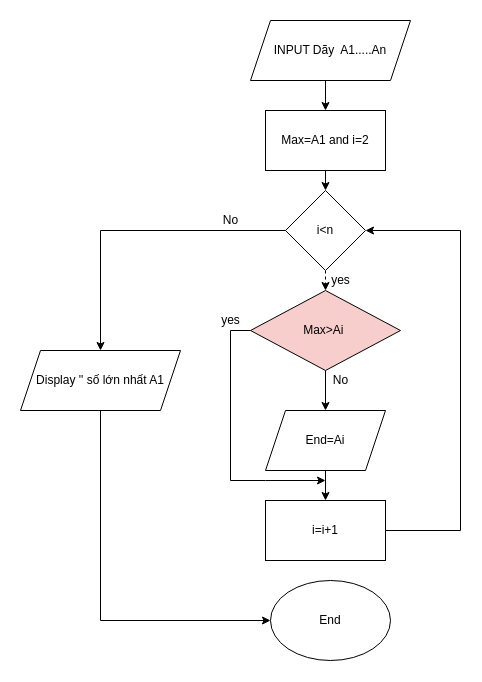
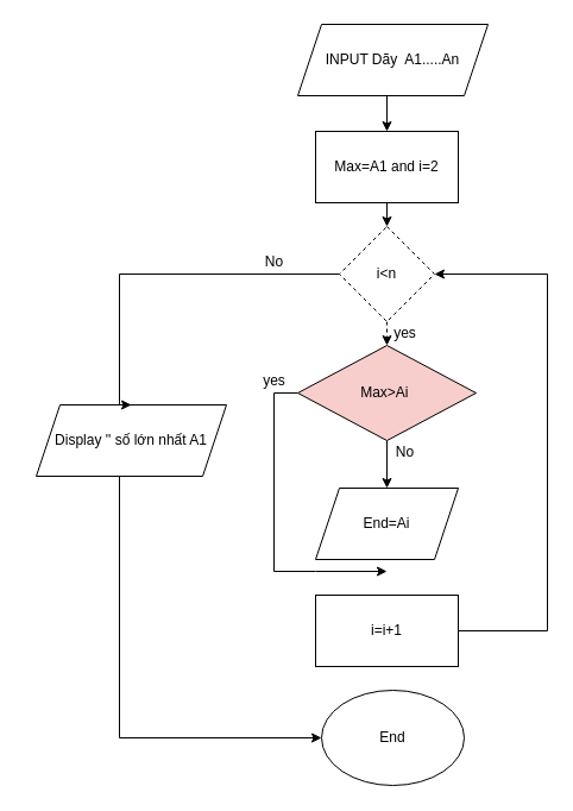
  <mxCell id="0" />
  <mxCell id="1" parent="0" />
  <mxCell id="2" style="edgeStyle=orthogonalEdgeStyle;rounded=0;orthogonalLoop=1;jettySize=auto;html=1;exitX=0.5;exitY=1;exitDx=0;exitDy=0;entryX=0.5;entryY=0;entryDx=0;entryDy=0;" parent="1" source="3" target="16" edge="1"><mxGeometry relative="1" as="geometry"><mxPoint x="325" y="100" as="targetPoint" /><Array as="points"><mxPoint x="325" y="70" /></Array></mxGeometry></mxCell>
  <mxCell id="3" value="INPUT Dãy&amp;nbsp; A1.....An" style="shape=parallelogram;perimeter=parallelogramPerimeter;whiteSpace=wrap;html=1;fixedSize=1;" parent="1" vertex="1"><mxGeometry x="250" y="20" width="160" height="60" as="geometry" /></mxCell>
  <mxCell id="4" style="edgeStyle=orthogonalEdgeStyle;rounded=0;orthogonalLoop=1;jettySize=auto;html=1;exitX=0.5;exitY=1;exitDx=0;exitDy=0;entryX=0.5;entryY=0;entryDx=0;entryDy=0;" parent="1" source="6" target="11" edge="1"><mxGeometry relative="1" as="geometry" /></mxCell>
  <mxCell id="5" style="edgeStyle=orthogonalEdgeStyle;rounded=0;orthogonalLoop=1;jettySize=auto;html=1;exitX=0;exitY=0.5;exitDx=0;exitDy=0;" parent="1" source="6" edge="1"><mxGeometry relative="1" as="geometry"><mxPoint x="325" y="480" as="targetPoint" /><Array as="points"><mxPoint x="230" y="330" /><mxPoint x="230" y="480" /><mxPoint x="265" y="480" /></Array></mxGeometry></mxCell>
  <mxCell id="6" value="Max&amp;gt;Ai&amp;nbsp;" style="rhombus;whiteSpace=wrap;html=1;fillColor=#f8cecc;" parent="1" vertex="1"><mxGeometry x="250" y="290" width="150" height="80" as="geometry" /></mxCell>
  <mxCell id="7" style="edgeStyle=orthogonalEdgeStyle;rounded=0;orthogonalLoop=1;jettySize=auto;html=1;exitX=0.5;exitY=1;exitDx=0;exitDy=0;entryX=0;entryY=0.5;entryDx=0;entryDy=0;" parent="1" source="8" target="14" edge="1"><mxGeometry relative="1" as="geometry"><mxPoint x="265" y="700" as="targetPoint" /><Array as="points"><mxPoint x="100" y="620" /></Array></mxGeometry></mxCell>
- <mxCell id="8" value="Display '' số lớn nhất A1" style="shape=parallelogram;perimeter=parallelogramPerimeter;whiteSpace=wrap;html=1;fixedSize=1;" parent="1" vertex="1"><mxGeometry x="20" y="350" width="160" height="60" as="geometry" /></mxCell>
+ <mxCell id="8" value="Display '' số lớn nhất A1" style="shape=parallelogram;perimeter=parallelogramPerimeter;whiteSpace=wrap;html=1;fixedSize=1;" parent="1" vertex="1"><mxGeometry x="30" y="340" width="160" height="60" as="geometry" /></mxCell>
  <mxCell id="9" value="yes&lt;br&gt;" style="text;html=1;align=center;verticalAlign=middle;resizable=0;points=[];autosize=1;strokeColor=none;fillColor=none;" parent="1" vertex="1"><mxGeometry x="215" y="310" width="30" height="20" as="geometry" /></mxCell>
- <mxCell id="10" style="edgeStyle=orthogonalEdgeStyle;rounded=0;orthogonalLoop=1;jettySize=auto;html=1;exitX=0.5;exitY=1;exitDx=0;exitDy=0;entryX=0.5;entryY=0;entryDx=0;entryDy=0;" parent="1" source="11" target="13" edge="1"><mxGeometry relative="1" as="geometry"><mxPoint x="330" y="500" as="targetPoint" /></mxGeometry></mxCell>
  <mxCell id="11" value="&lt;span style=&quot;&quot;&gt;End=Ai&lt;/span&gt;" style="shape=parallelogram;perimeter=parallelogramPerimeter;whiteSpace=wrap;html=1;fixedSize=1;" parent="1" vertex="1"><mxGeometry x="265" y="410" width="120" height="60" as="geometry" /></mxCell>
  <mxCell id="12" style="edgeStyle=orthogonalEdgeStyle;rounded=0;orthogonalLoop=1;jettySize=auto;html=1;exitX=1;exitY=0.5;exitDx=0;exitDy=0;entryX=1;entryY=0.5;entryDx=0;entryDy=0;" parent="1" source="13" target="19" edge="1"><mxGeometry relative="1" as="geometry"><Array as="points"><mxPoint x="460" y="530" /><mxPoint x="460" y="230" /></Array></mxGeometry></mxCell>
  <mxCell id="13" value="i=i+1" style="rounded=0;whiteSpace=wrap;html=1;" parent="1" vertex="1"><mxGeometry x="265" y="500" width="120" height="60" as="geometry" /></mxCell>
  <mxCell id="14" value="End&lt;br&gt;" style="ellipse;whiteSpace=wrap;html=1;" parent="1" vertex="1"><mxGeometry x="270" y="580" width="120" height="80" as="geometry" /></mxCell>
  <mxCell id="15" style="edgeStyle=orthogonalEdgeStyle;rounded=0;orthogonalLoop=1;jettySize=auto;html=1;exitX=0.5;exitY=1;exitDx=0;exitDy=0;entryX=0.5;entryY=0;entryDx=0;entryDy=0;" parent="1" source="16" target="19" edge="1"><mxGeometry relative="1" as="geometry" /></mxCell>
  <mxCell id="16" value="&lt;span style=&quot;&quot;&gt;Max=A1 and i=2&lt;/span&gt;" style="rounded=0;whiteSpace=wrap;html=1;" parent="1" vertex="1"><mxGeometry x="265" y="110" width="120" height="60" as="geometry" /></mxCell>
  <mxCell id="17" style="edgeStyle=orthogonalEdgeStyle;rounded=0;orthogonalLoop=1;jettySize=auto;html=1;exitX=0.5;exitY=1;exitDx=0;exitDy=0;entryX=0.5;entryY=0;entryDx=0;entryDy=0;dashed=1;" parent="1" source="19" target="6" edge="1"><mxGeometry relative="1" as="geometry" /></mxCell>
  <mxCell id="18" style="edgeStyle=orthogonalEdgeStyle;rounded=0;orthogonalLoop=1;jettySize=auto;html=1;exitX=0;exitY=0.5;exitDx=0;exitDy=0;entryX=0.5;entryY=0;entryDx=0;entryDy=0;" parent="1" source="19" target="8" edge="1"><mxGeometry relative="1" as="geometry"><mxPoint x="170" y="360" as="targetPoint" /><Array as="points"><mxPoint x="100" y="230" /></Array></mxGeometry></mxCell>
- <mxCell id="19" value="i&amp;lt;n" style="rhombus;whiteSpace=wrap;html=1;" parent="1" vertex="1"><mxGeometry x="285" y="190" width="80" height="80" as="geometry" /></mxCell>
+ <mxCell id="19" value="i&amp;lt;n" style="rhombus;whiteSpace=wrap;html=1;dashed=1;" parent="1" vertex="1"><mxGeometry x="285" y="190" width="80" height="80" as="geometry" /></mxCell>
  <mxCell id="20" value="No&lt;br&gt;" style="text;html=1;align=center;verticalAlign=middle;resizable=0;points=[];autosize=1;strokeColor=none;fillColor=none;" parent="1" vertex="1"><mxGeometry x="325" y="370" width="30" height="20" as="geometry" /></mxCell>
  <mxCell id="21" value="yes" style="text;html=1;align=center;verticalAlign=middle;resizable=0;points=[];autosize=1;strokeColor=none;fillColor=none;" parent="1" vertex="1"><mxGeometry x="325" y="270" width="30" height="20" as="geometry" /></mxCell>
  <mxCell id="22" value="No" style="text;html=1;align=center;verticalAlign=middle;resizable=0;points=[];autosize=1;strokeColor=none;fillColor=none;" parent="1" vertex="1"><mxGeometry x="215" y="210" width="30" height="20" as="geometry" /></mxCell>
